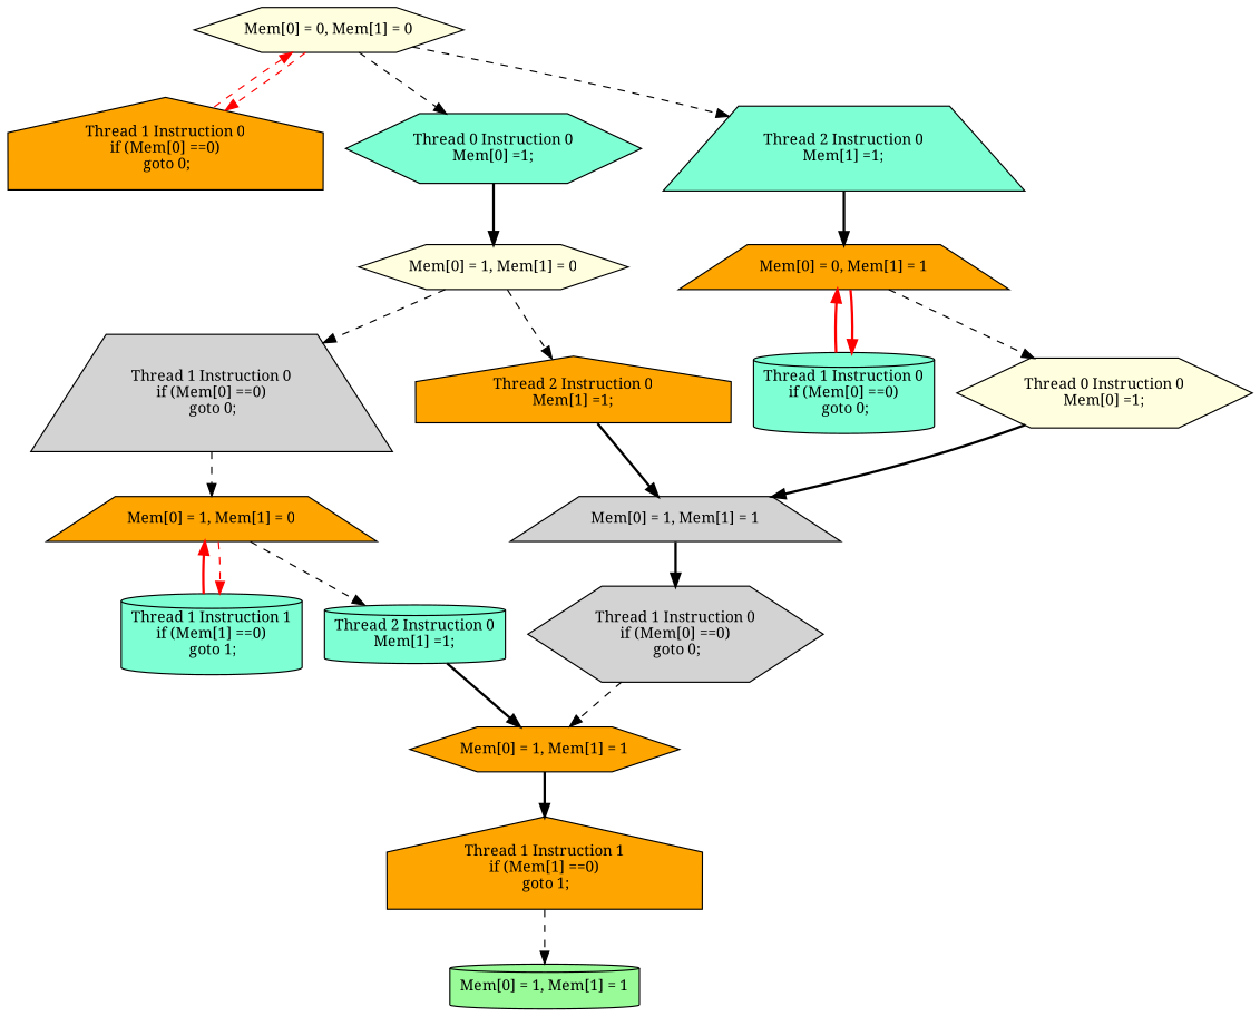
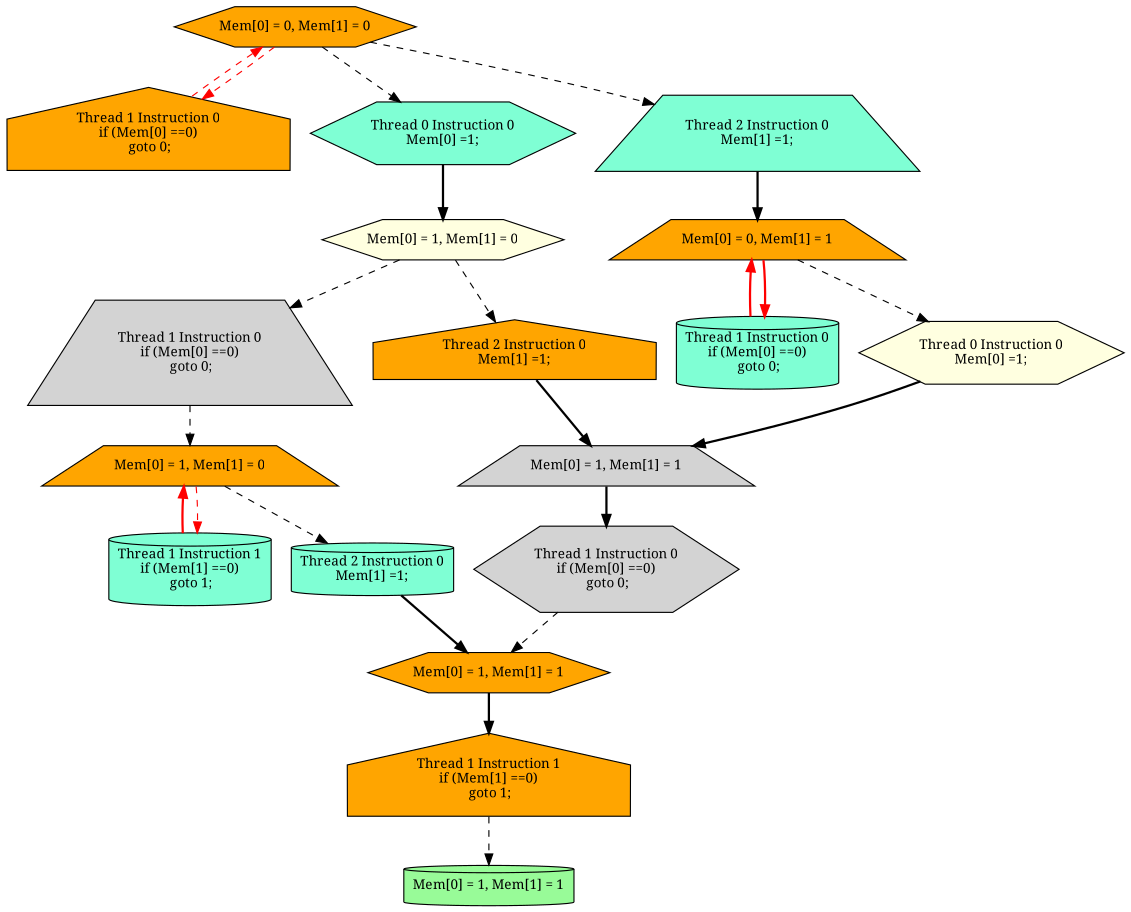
  digraph {
    fontsize=12
    rankdir=TB
    fontname="Noto Serif"
    node [fillcolor=orange fontcolor="#000000" fontsize=12 shape=hexagon style="filled, solid" fontname="Noto Serif"]
    edge [color="#000000" dir=forward fontcolor="#ffffff" fontsize=12 style=dashed uuid="<A1, S3>" weight=1 fontname="Noto Serif"]
    n1 [fillcolor=lightgrey label="Thread 1 Instruction 0\nif (Mem[0] ==0)\n goto 0;" uuid=A0]
    n2 [label="Mem[0] = 1, Mem[1] = 1" uuid=S4]
    n3 [label="Thread 1 Instruction 1\nif (Mem[1] ==0)\n goto 1;" shape=house uuid=A6]
    n4 [label="Mem[0] = 0, Mem[1] = 1" shape=trapezium uuid=S3]
    n5 [fillcolor=aquamarine label="Thread 1 Instruction 0\nif (Mem[0] ==0)\n goto 0;" shape=cylinder uuid=A1]
    n6 [fillcolor=lightyellow label="Thread 0 Instruction 0\nMem[0] =1;" uuid=A4]
-   n7 [fillcolor=lightyellow label="Mem[0] = 0, Mem[1] = 0" uuid=START]
+   n7 [label="Mem[0] = 0, Mem[1] = 0" uuid=START]
    n8 [label="Thread 1 Instruction 0\nif (Mem[0] ==0)\n goto 0;" shape=house uuid=A2]
    n9 [fillcolor=aquamarine label="Thread 0 Instruction 0\nMem[0] =1;" uuid=A5]
    n10 [fillcolor=aquamarine label="Thread 2 Instruction 0\nMem[1] =1;" shape=trapezium uuid=A9]
    n11 [fillcolor=lightgrey label="Thread 1 Instruction 0\nif (Mem[0] ==0)\n goto 0;" shape=trapezium uuid=A3]
    n12 [label="Mem[0] = 1, Mem[1] = 0" shape=trapezium uuid=S2]
    n13 [fillcolor=aquamarine label="Thread 1 Instruction 1\nif (Mem[1] ==0)\n goto 1;" shape=cylinder uuid=A7]
    n14 [fillcolor=aquamarine label="Thread 2 Instruction 0\nMem[1] =1;" shape=cylinder uuid=A8]
    n15 [fillcolor=lightgrey label="Mem[0] = 1, Mem[1] = 1" shape=trapezium uuid=S1]
    n16 [fillcolor=lightyellow label="Mem[0] = 1, Mem[1] = 0" uuid=S0]
    n17 [label="Thread 2 Instruction 0\nMem[1] =1;" shape=house uuid=A10]
    n18 [fillcolor=palegreen label="Mem[0] = 1, Mem[1] = 1" shape=cylinder uuid=END]
    n1 -> n2 [uuid="<A0, S4>"]
    n2 -> n3 [style=bold uuid="<A6, S4>"]
    n3 -> n18 [uuid="<A6, END>"]
    n4 -> n5 [color="#ff0000" dir=back style=bold]
    n4 -> n5 [color="#ff0000" style=bold]
    n4 -> n6 [uuid="<A4, S3>"]
    n6 -> n15 [style=bold uuid="<A4, S1>"]
    n7 -> n8 [color="#ff0000" dir=back uuid="<A2, START>"]
    n7 -> n8 [color="#ff0000" uuid="<A2, START>"]
    n7 -> n9 [uuid="<A5, START>"]
    n7 -> n10 [uuid="<A9, START>"]
    n9 -> n16 [style=bold uuid="<A5, S0>"]
    n10 -> n4 [style=bold uuid="<A9, S3>"]
    n11 -> n12 [uuid="<A3, S2>"]
    n12 -> n13 [color="#ff0000" dir=back style=bold uuid="<A7, S2>"]
    n12 -> n13 [color="#ff0000" uuid="<A7, S2>"]
    n12 -> n14 [uuid="<A8, S2>"]
    n14 -> n2 [style=bold uuid="<A8, S4>"]
    n15 -> n1 [style=bold uuid="<A0, S1>"]
    n16 -> n11 [uuid="<A3, S0>"]
    n16 -> n17 [uuid="<A10, S0>"]
    n17 -> n15 [style=bold uuid="<A10, S1>"]
  }
